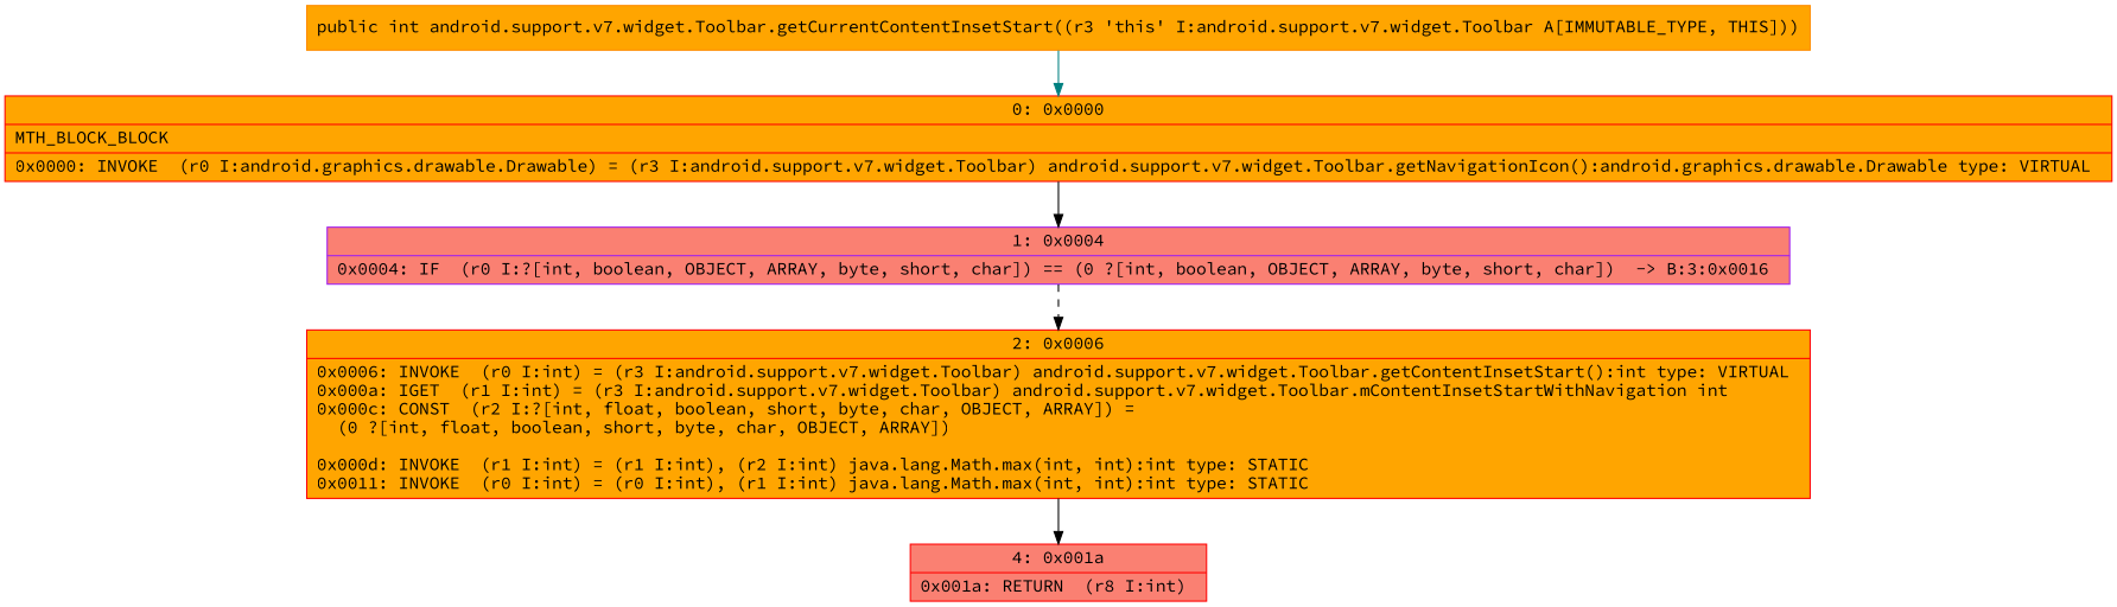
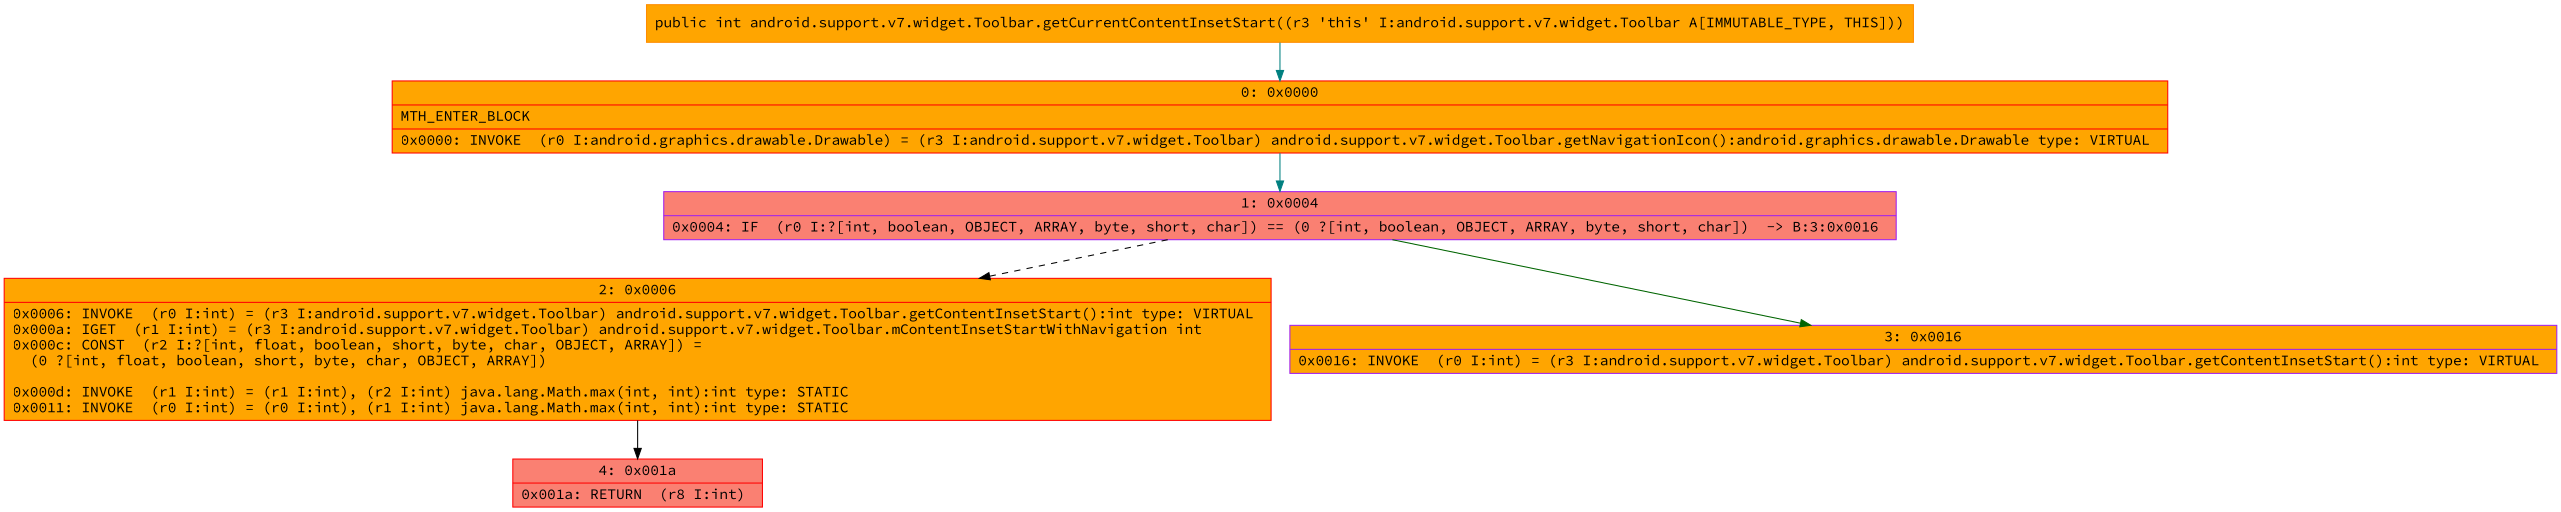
  digraph {
    fontname="Source Code Pro"
    node [color=red fillcolor=orange fontname="Source Code Pro" shape=record style=filled]
    edge [color=teal fontname="Source Code Pro"]
-   n1 [label="{0\:\ 0x0000|MTH_BLOCK_BLOCK\l|0x0000: INVOKE  (r0 I:android.graphics.drawable.Drawable) = (r3 I:android.support.v7.widget.Toolbar) android.support.v7.widget.Toolbar.getNavigationIcon():android.graphics.drawable.Drawable type: VIRTUAL \l}"]
+   n1 [label="{0\:\ 0x0000|MTH_ENTER_BLOCK\l|0x0000: INVOKE  (r0 I:android.graphics.drawable.Drawable) = (r3 I:android.support.v7.widget.Toolbar) android.support.v7.widget.Toolbar.getNavigationIcon():android.graphics.drawable.Drawable type: VIRTUAL \l}"]
    n2 [color=purple fillcolor=salmon label="{1\:\ 0x0004|0x0004: IF  (r0 I:?[int, boolean, OBJECT, ARRAY, byte, short, char]) == (0 ?[int, boolean, OBJECT, ARRAY, byte, short, char])  \-\> B:3:0x0016 \l}"]
    n3 [label="{2\:\ 0x0006|0x0006: INVOKE  (r0 I:int) = (r3 I:android.support.v7.widget.Toolbar) android.support.v7.widget.Toolbar.getContentInsetStart():int type: VIRTUAL \l0x000a: IGET  (r1 I:int) = (r3 I:android.support.v7.widget.Toolbar) android.support.v7.widget.Toolbar.mContentInsetStartWithNavigation int \l0x000c: CONST  (r2 I:?[int, float, boolean, short, byte, char, OBJECT, ARRAY]) = \l  (0 ?[int, float, boolean, short, byte, char, OBJECT, ARRAY])\l \l0x000d: INVOKE  (r1 I:int) = (r1 I:int), (r2 I:int) java.lang.Math.max(int, int):int type: STATIC \l0x0011: INVOKE  (r0 I:int) = (r0 I:int), (r1 I:int) java.lang.Math.max(int, int):int type: STATIC \l}"]
+   n4 [color=purple label="{3\:\ 0x0016|0x0016: INVOKE  (r0 I:int) = (r3 I:android.support.v7.widget.Toolbar) android.support.v7.widget.Toolbar.getContentInsetStart():int type: VIRTUAL \l}"]
    n5 [fillcolor=salmon label="{4\:\ 0x001a|0x001a: RETURN  (r8 I:int) \l}"]
    n6 [color=darkorange label="{public int android.support.v7.widget.Toolbar.getCurrentContentInsetStart((r3 'this' I:android.support.v7.widget.Toolbar A[IMMUTABLE_TYPE, THIS])) }"]
-   n1 -> n2 [color=black]
+   n1 -> n2
    n2 -> n3 [color=black style=dashed]
+   n2 -> n4 [color=darkgreen]
    n3 -> n5 [color=black]
    n6 -> n1
  }
